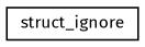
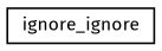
  digraph {
    rankdir=TB
    fontname="Fira Sans"
-   n1 [color=black fillcolor=white fontname="Fira Sans" fontsize=10 height=0.2 label=struct_ignore shape=record style=filled width=0.4]
+   n1 [color=black fillcolor=white fontname="Fira Sans" fontsize=10 height=0.2 label=ignore_ignore shape=record style=filled width=0.4]
  }
